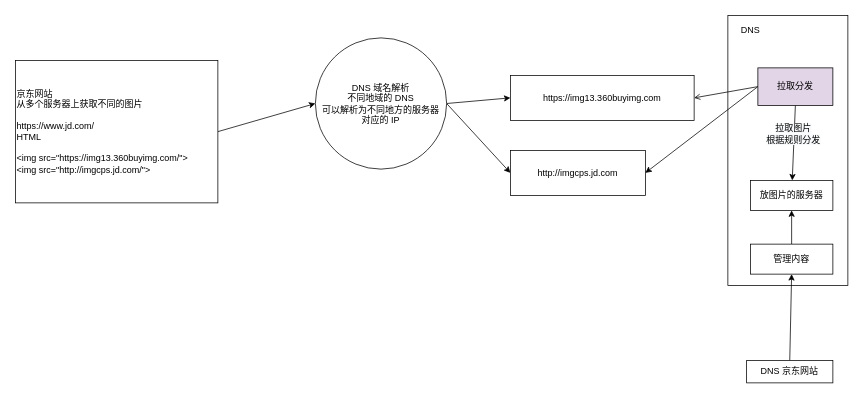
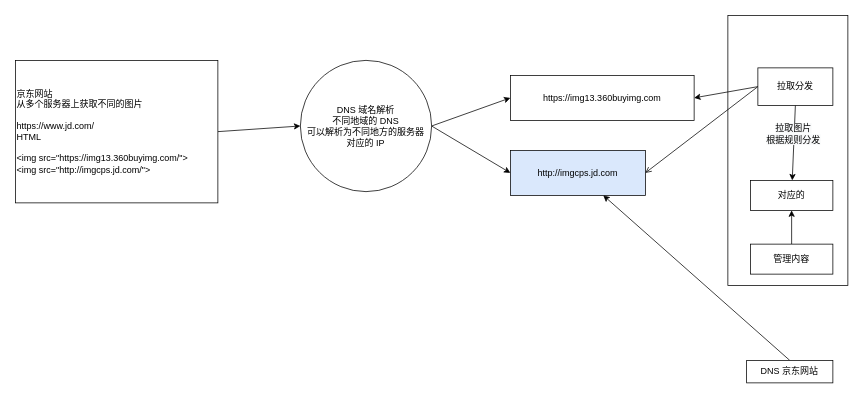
  <mxCell id="0" />
  <mxCell id="1" parent="0" />
  <mxCell id="2" value="" style="rounded=0;whiteSpace=wrap;html=1;align=left;" vertex="1" parent="1"><mxGeometry x="970" y="20" width="160" height="360" as="geometry" /></mxCell>
  <mxCell id="3" style="edgeStyle=none;rounded=0;orthogonalLoop=1;jettySize=auto;html=1;exitX=1;exitY=0.5;exitDx=0;exitDy=0;entryX=0;entryY=0.5;entryDx=0;entryDy=0;" parent="1" source="4" target="15" edge="1"><mxGeometry relative="1" as="geometry" /></mxCell>
  <mxCell id="4" value="京东网站&lt;br&gt;从多个服务器上获取不同的图片&lt;br&gt;&lt;br&gt;https://www.jd.com/&lt;br&gt;HTML&lt;br&gt;&lt;br&gt;&amp;lt;img src=&quot;https://img13.360buyimg.com/&quot;&amp;gt;&lt;br&gt;&amp;lt;img src=&quot;http://imgcps.jd.com/&quot;&amp;gt;" style="rounded=0;whiteSpace=wrap;html=1;align=left;" parent="1" vertex="1"><mxGeometry x="20" y="80" width="270" height="190" as="geometry" /></mxCell>
  <mxCell id="5" value="&lt;span style=&quot;text-align: left&quot;&gt;https://img13.360buyimg.com&lt;/span&gt;" style="rounded=0;whiteSpace=wrap;html=1;" parent="1" vertex="1"><mxGeometry x="680" y="100" width="245" height="60" as="geometry" /></mxCell>
- <mxCell id="6" value="&lt;span style=&quot;text-align: left&quot;&gt;http://imgcps.jd.com&lt;/span&gt;" style="rounded=0;whiteSpace=wrap;html=1;" parent="1" vertex="1"><mxGeometry x="680" y="200" width="180" height="60" as="geometry" /></mxCell>
- <mxCell id="7" value="放图片的服务器" style="rounded=0;whiteSpace=wrap;html=1;" parent="1" vertex="1"><mxGeometry x="1000" y="240" width="110" height="40" as="geometry" /></mxCell>
+ <mxCell id="6" value="&lt;span style=&quot;text-align: left&quot;&gt;http://imgcps.jd.com&lt;/span&gt;" style="rounded=0;whiteSpace=wrap;html=1;fillColor=#dae8fc;" parent="1" vertex="1"><mxGeometry x="680" y="200" width="180" height="60" as="geometry" /></mxCell>
+ <mxCell id="7" value="对应的" style="rounded=0;whiteSpace=wrap;html=1;" parent="1" vertex="1"><mxGeometry x="1000" y="240" width="110" height="40" as="geometry" /></mxCell>
  <mxCell id="8" style="rounded=0;orthogonalLoop=1;jettySize=auto;html=1;exitX=0.5;exitY=1;exitDx=0;exitDy=0;" parent="1" source="12" target="7" edge="1"><mxGeometry relative="1" as="geometry" /></mxCell>
  <mxCell id="9" value="&lt;span style=&quot;font-size: 12px ; background-color: rgb(248 , 249 , 250)&quot;&gt;拉取图片&lt;/span&gt;&lt;br style=&quot;font-size: 12px ; background-color: rgb(248 , 249 , 250)&quot;&gt;&lt;span style=&quot;font-size: 12px ; background-color: rgb(248 , 249 , 250)&quot;&gt;根据规则分发&lt;/span&gt;" style="edgeLabel;html=1;align=center;verticalAlign=middle;resizable=0;points=[];" parent="8" vertex="1" connectable="0"><mxGeometry x="-0.233" y="-2" relative="1" as="geometry"><mxPoint as="offset" /></mxGeometry></mxCell>
- <mxCell id="10" style="rounded=0;orthogonalLoop=1;jettySize=auto;html=1;exitX=0;exitY=0.5;exitDx=0;exitDy=0;entryX=1;entryY=0.5;entryDx=0;entryDy=0;endArrow=open;" parent="1" source="12" target="5" edge="1"><mxGeometry relative="1" as="geometry" /></mxCell>
- <mxCell id="11" style="edgeStyle=none;rounded=0;orthogonalLoop=1;jettySize=auto;html=1;exitX=0;exitY=0.5;exitDx=0;exitDy=0;entryX=1;entryY=0.5;entryDx=0;entryDy=0;" parent="1" source="12" target="6" edge="1"><mxGeometry relative="1" as="geometry" /></mxCell>
- <mxCell id="12" value="拉取分发" style="rounded=0;whiteSpace=wrap;html=1;fillColor=#e1d5e7;" parent="1" vertex="1"><mxGeometry x="1010" y="90" width="100" height="50" as="geometry" /></mxCell>
+ <mxCell id="10" style="rounded=0;orthogonalLoop=1;jettySize=auto;html=1;exitX=0;exitY=0.5;exitDx=0;exitDy=0;entryX=1;entryY=0.5;entryDx=0;entryDy=0;" parent="1" source="12" target="5" edge="1"><mxGeometry relative="1" as="geometry" /></mxCell>
+ <mxCell id="11" style="edgeStyle=none;rounded=0;orthogonalLoop=1;jettySize=auto;html=1;exitX=0;exitY=0.5;exitDx=0;exitDy=0;entryX=1;entryY=0.5;entryDx=0;entryDy=0;endArrow=open;" parent="1" source="12" target="6" edge="1"><mxGeometry relative="1" as="geometry" /></mxCell>
+ <mxCell id="12" value="拉取分发" style="rounded=0;whiteSpace=wrap;html=1;" parent="1" vertex="1"><mxGeometry x="1010" y="90" width="100" height="50" as="geometry" /></mxCell>
  <mxCell id="13" style="edgeStyle=none;rounded=0;orthogonalLoop=1;jettySize=auto;html=1;exitX=1;exitY=0.5;exitDx=0;exitDy=0;entryX=0;entryY=0.5;entryDx=0;entryDy=0;" parent="1" source="15" target="5" edge="1"><mxGeometry relative="1" as="geometry" /></mxCell>
  <mxCell id="14" style="edgeStyle=none;rounded=0;orthogonalLoop=1;jettySize=auto;html=1;exitX=1;exitY=0.5;exitDx=0;exitDy=0;entryX=0;entryY=0.5;entryDx=0;entryDy=0;" parent="1" source="15" target="6" edge="1"><mxGeometry relative="1" as="geometry" /></mxCell>
- <mxCell id="15" value="DNS 域名解析&lt;br&gt;不同地域的 DNS&lt;br&gt;可以解析为不同地方的服务器&lt;br&gt;对应的 IP" style="ellipse;whiteSpace=wrap;html=1;aspect=fixed;" parent="1" vertex="1"><mxGeometry x="420" y="50" width="175" height="175" as="geometry" /></mxCell>
- <mxCell id="16" value="DNS" style="text;html=1;align=center;verticalAlign=middle;resizable=0;points=[];autosize=1;" vertex="1" parent="1"><mxGeometry x="980" y="30" width="40" height="20" as="geometry" /></mxCell>
+ <mxCell id="15" value="DNS 域名解析&lt;br&gt;不同地域的 DNS&lt;br&gt;可以解析为不同地方的服务器&lt;br&gt;对应的 IP" style="ellipse;whiteSpace=wrap;html=1;aspect=fixed;" parent="1" vertex="1"><mxGeometry x="400" y="80" width="175" height="175" as="geometry" /></mxCell>
  <mxCell id="17" style="edgeStyle=none;rounded=0;orthogonalLoop=1;jettySize=auto;html=1;exitX=0.5;exitY=0;exitDx=0;exitDy=0;entryX=0.5;entryY=1;entryDx=0;entryDy=0;" edge="1" parent="1" source="18" target="7"><mxGeometry relative="1" as="geometry" /></mxCell>
  <mxCell id="18" value="管理内容" style="rounded=0;whiteSpace=wrap;html=1;" vertex="1" parent="1"><mxGeometry x="1000" y="325" width="110" height="40" as="geometry" /></mxCell>
- <mxCell id="19" style="edgeStyle=none;rounded=0;orthogonalLoop=1;jettySize=auto;html=1;exitX=0.5;exitY=0;exitDx=0;exitDy=0;entryX=0.5;entryY=1;entryDx=0;entryDy=0;" edge="1" parent="1" source="20" target="18"><mxGeometry relative="1" as="geometry" /></mxCell>
+ <mxCell id="19" style="edgeStyle=none;rounded=0;orthogonalLoop=1;jettySize=auto;html=1;exitX=0.5;exitY=0;exitDx=0;exitDy=0;" edge="1" parent="1" source="20" target="6"><mxGeometry relative="1" as="geometry" /></mxCell>
  <mxCell id="20" value="DNS 京东网站" style="rounded=0;whiteSpace=wrap;html=1;" vertex="1" parent="1"><mxGeometry x="995" y="480" width="115" height="30" as="geometry" /></mxCell>
